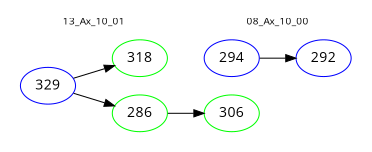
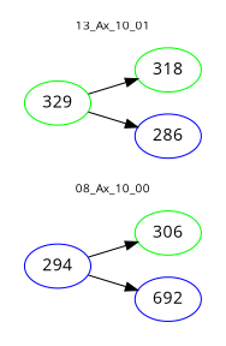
  digraph {
    fontname="Open Sans"
    rankdir=LR
    node [color=blue fontname="Open Sans"]
    edge [color=black fontname="Open Sans"]
    n1 [label=294]
-   n2 [label=292]
+   n2 [label=692]
    n3 [color=green label=306]
-   n4 [label=329]
-   n5 [color=green label=286]
+   n4 [color=green label=329]
+   n5 [label=286]
    n6 [color=green label=318]
    subgraph cluster_1 {
      color=white
      fontsize=10
      label="08_Ax_10_00"
      n1
      n2
      n3
    }
    subgraph cluster_2 {
      color=white
      fontsize=10
      label="13_Ax_10_01"
      n4
      n5
      n6
    }
    n1 -> n2
-   n5 -> n3
+   n1 -> n3
    n4 -> n5
    n4 -> n6
  }
